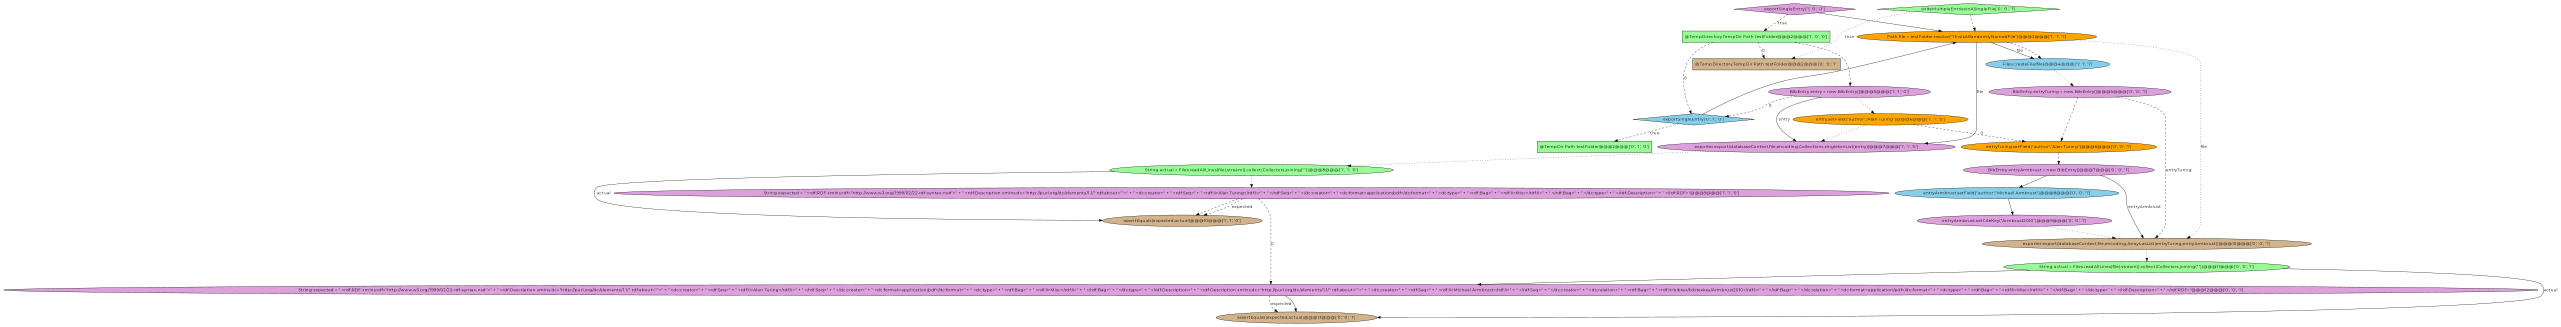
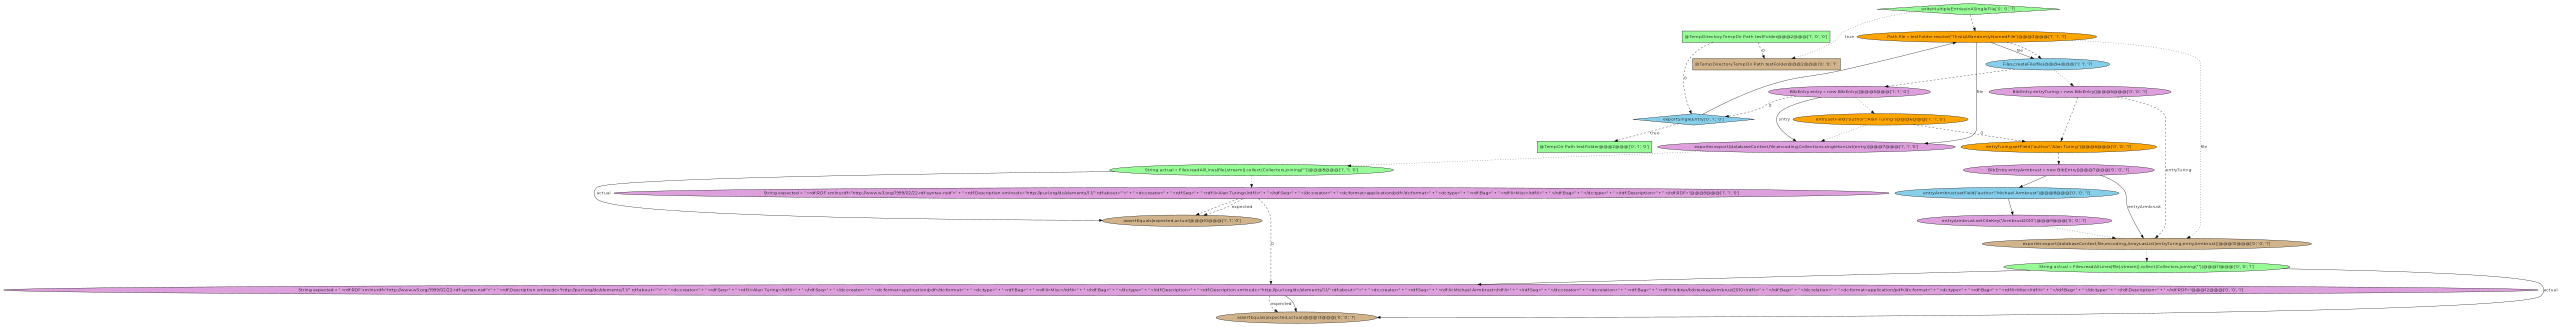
  digraph {
    fontname=Montserrat
    node [fillcolor=plum fontname=Montserrat shape=ellipse style=filled]
    edge [fontname=Montserrat style=dashed]
    n1 [label="BibEntry entryTuring = new BibEntry()@@@5@@@['0', '0', '1']"]
    n2 [fillcolor=orange label="entryTuring.setField(\"author\",\"Alan Turing\")@@@6@@@['0', '0', '1']"]
    n3 [fillcolor=tan label="exporter.export(databaseContext,file,encoding,Arrays.asList(entryTuring,entryArmbrust))@@@10@@@['0', '0', '1']"]
    n4 [label="BibEntry entryArmbrust = new BibEntry()@@@7@@@['0', '0', '1']"]
    n5 [fillcolor=palegreen label="String actual = Files.readAllLines(file).stream().collect(Collectors.joining(\"\"))@@@11@@@['0', '0', '1']"]
    n6 [fillcolor=skyblue label="exportSingleEntry['0', '1', '0']" shape=diamond]
    n7 [fillcolor=orange label="Path file = testFolder.resolve(\"ThisIsARandomlyNamedFile\")@@@3@@@['1', '1', '1']"]
    n8 [fillcolor=palegreen label="@TempDir Path testFolder@@@2@@@['0', '1', '0']" shape=box]
    n9 [fillcolor=skyblue label="Files.createFile(file)@@@4@@@['1', '1', '1']"]
    n10 [label="exporter.export(databaseContext,file,encoding,Collections.singletonList(entry))@@@7@@@['1', '1', '0']"]
    n11 [label="BibEntry entry = new BibEntry()@@@5@@@['1', '1', '0']"]
    n12 [fillcolor=palegreen label="String actual = Files.readAllLines(file).stream().collect(Collectors.joining(\"\"))@@@8@@@['1', '1', '0']"]
    n13 [fillcolor=palegreen label="@TempDirectory.TempDir Path testFolder@@@2@@@['1', '0', '0']" shape=box]
    n14 [fillcolor=tan label="@TempDirectory.TempDir Path testFolder@@@2@@@['0', '0', '1']" shape=box]
    n15 [fillcolor=tan label="assertEquals(expected,actual)@@@13@@@['0', '0', '1']"]
    n16 [label="String expected = \" <rdf:RDF xmlns:rdf=\"http://www.w3.org/1999/02/22-rdf-syntax-ns#\">\" + \" <rdf:Description xmlns:dc=\"http://purl.org/dc/elements/1.1/\" rdf:about=\"\">\" + \" <dc:creator>\" + \" <rdf:Seq>\" + \" <rdf:li>Alan Turing</rdf:li>\" + \" </rdf:Seq>\" + \" </dc:creator>\" + \" <dc:format>application/pdf</dc:format>\" + \" <dc:type>\" + \" <rdf:Bag>\" + \" <rdf:li>Misc</rdf:li>\" + \" </rdf:Bag>\" + \" </dc:type>\" + \" </rdf:Description>\" + \" <rdf:Description xmlns:dc=\"http://purl.org/dc/elements/1.1/\" rdf:about=\"\">\" + \" <dc:creator>\" + \" <rdf:Seq>\" + \" <rdf:li>Michael Armbrust</rdf:li>\" + \" </rdf:Seq>\" + \" </dc:creator>\" + \" <dc:relation>\" + \" <rdf:Bag>\" + \" <rdf:li>bibtex/bibtexkey/Armbrust2010</rdf:li>\" + \" </rdf:Bag>\" + \" </dc:relation>\" + \" <dc:format>application/pdf</dc:format>\" + \" <dc:type>\" + \" <rdf:Bag>\" + \" <rdf:li>Misc</rdf:li>\" + \" </rdf:Bag>\" + \" </dc:type>\" + \" </rdf:Description>\" + \" </rdf:RDF>\"@@@12@@@['0', '0', '1']"]
    n17 [fillcolor=skyblue label="entryArmbrust.setField(\"author\",\"Michael Armbrust\")@@@8@@@['0', '0', '1']"]
    n18 [fillcolor=orange label="entry.setField(\"author\",\"Alan Turing\")@@@6@@@['1', '1', '0']"]
    n19 [label="entryArmbrust.setCiteKey(\"Armbrust2010\")@@@9@@@['0', '0', '1']"]
    n20 [label="String expected = \" <rdf:RDF xmlns:rdf=\"http://www.w3.org/1999/02/22-rdf-syntax-ns#\">\" + \" <rdf:Description xmlns:dc=\"http://purl.org/dc/elements/1.1/\" rdf:about=\"\">\" + \" <dc:creator>\" + \" <rdf:Seq>\" + \" <rdf:li>Alan Turing</rdf:li>\" + \" </rdf:Seq>\" + \" </dc:creator>\" + \" <dc:format>application/pdf</dc:format>\" + \" <dc:type>\" + \" <rdf:Bag>\" + \" <rdf:li>Misc</rdf:li>\" + \" </rdf:Bag>\" + \" </dc:type>\" + \" </rdf:Description>\" + \" </rdf:RDF>\"@@@9@@@['1', '1', '0']"]
    n21 [fillcolor=tan label="assertEquals(expected,actual)@@@10@@@['1', '1', '0']"]
-   n22 [label="exportSingleEntry['1', '0', '0']" shape=diamond]
    n23 [fillcolor=palegreen label="writeMultipleEntriesInASingleFile['0', '0', '1']" shape=diamond]
    n1 -> n2
    n1 -> n3 [label=entryTuring]
    n2 -> n4
    n3 -> n5 [style=dotted]
    n4 -> n3 [label=entryArmbrust style=solid]
    n4 -> n17 [style=solid]
    n5 -> n15 [label=actual style=solid]
    n5 -> n16 [style=solid]
    n6 -> n7 [style=solid]
    n6 -> n8 [label=true]
    n7 -> n3 [label=file style=dotted]
    n7 -> n9 [label=file style=solid]
    n7 -> n9
    n7 -> n10 [label=file style=solid]
    n9 -> n1 [style=dotted]
-   n13 -> n11
+   n9 -> n11
    n10 -> n12 [style=dotted]
    n11 -> n6 [label=0]
    n11 -> n10 [label=entry style=solid]
    n11 -> n18 [style=dotted]
    n12 -> n20 [style=dotted]
    n12 -> n21 [label=actual style=solid]
    n13 -> n6 [label=0]
    n13 -> n14 [label=0]
    n16 -> n15 [label=expected]
    n16 -> n15 [style=solid]
    n17 -> n19 [style=solid]
    n18 -> n2 [label=0]
    n18 -> n10 [style=dotted]
    n19 -> n3 [style=dotted]
    n20 -> n16 [label=0]
    n20 -> n21
    n20 -> n21 [label=expected]
-   n22 -> n7 [style=solid]
-   n22 -> n13 [label=true]
    n23 -> n7
    n23 -> n14 [label=true style=dotted]
  }
